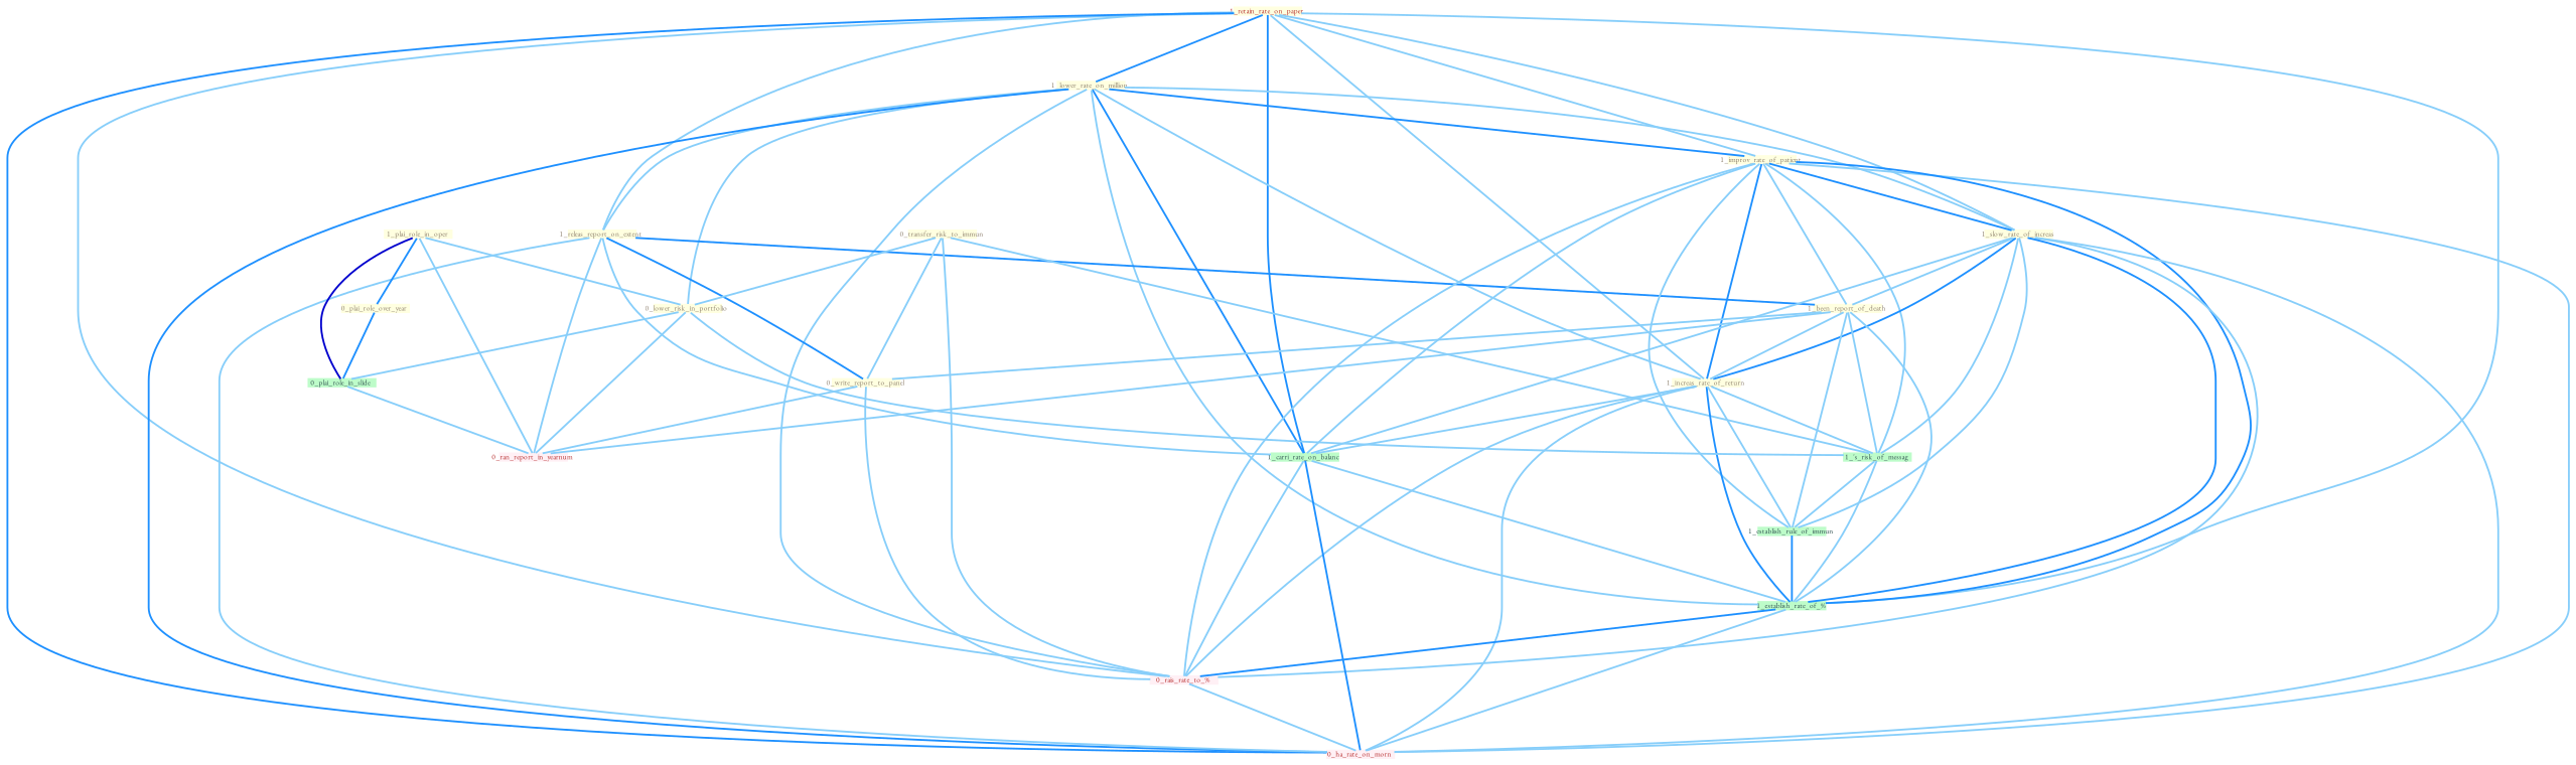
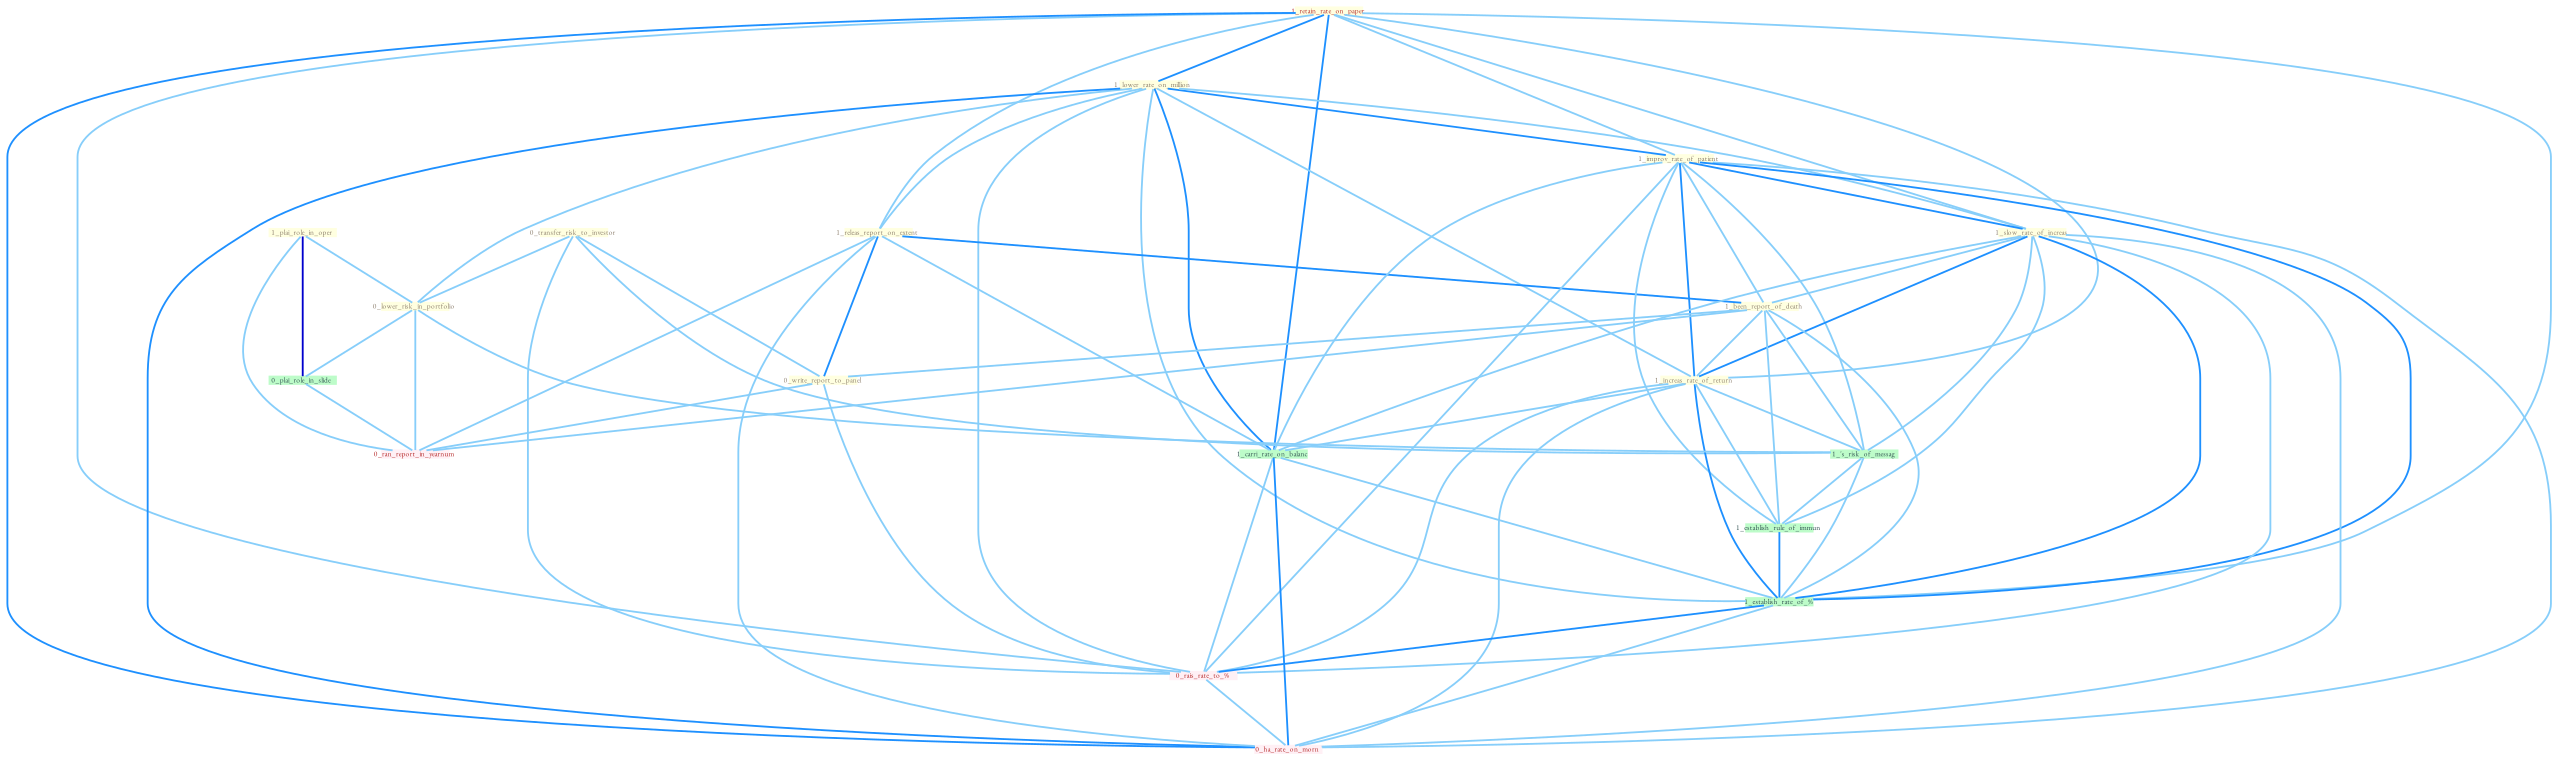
  graph {
    fontname="EB Garamond"
    node [color="#ffffe0" fixedsize=true fontcolor="#8b7d6b" fontname="EB Garamond" fontsize=4 shape=polygon style=filled]
    edge [color="#87cefa" fontname="EB Garamond" w=1]
    "1_retain_rate_on_paper " [fontcolor="#b22222" height=.06 width=.5]
    "1_lower_rate_on_million " [height=.06 width=.5]
    "1_releas_report_on_extent " [height=.06 width=.5]
    "1_improv_rate_of_patient " [height=.06 width=.5]
    "1_plai_role_in_oper " [height=.06 width=.5]
-   "0_plai_role_over_year " [height=.06 width=.5]
    "1_slow_rate_of_increas " [height=.06 width=.5]
    "1_been_report_of_death " [height=.06 width=.5]
-   "0_transfer_risk_to_investor " [height=.06 width=.5 label="0_transfer_risk_to_immun"]
+   "0_transfer_risk_to_investor " [height=.06 width=.5]
    "0_write_report_to_panel " [height=.06 width=.5]
    "1_increas_rate_of_return " [height=.06 width=.5]
    "0_lower_risk_in_portfolio " [height=.06 width=.5]
    "0_ran_report_in_yearnum " [color="#fff0f5" fontcolor="#b22222" height=.06 width=.5]
    "0_rais_rate_to_% " [color="#fff0f5" fontcolor="#b22222" height=.06 width=.5]
    "0_ha_rate_on_morn " [color="#fff0f5" fontcolor="#b22222" height=.06 width=.5]
    "1_carri_rate_on_balanc " [color="#BDFCC9" fontcolor="#2f4f4f" height=.06 width=.5]
    "1_establish_rate_of_% " [color="#BDFCC9" fontcolor="#2f4f4f" height=.06 width=.5]
    "1_'s_risk_of_messag " [color="#BDFCC9" fontcolor="#2f4f4f" height=.06 width=.5]
    "1_establish_rule_of_immun " [color="#BDFCC9" fontcolor="#2f4f4f" height=.06 width=.5]
    "0_plai_role_in_slide " [color="#BDFCC9" fontcolor="#2f4f4f" height=.06 width=.5]
    subgraph sub_1 {
      "1_retain_rate_on_paper "
      "1_lower_rate_on_million "
      "1_releas_report_on_extent "
      "1_improv_rate_of_patient "
      "1_plai_role_in_oper "
-     "0_plai_role_over_year "
      "1_slow_rate_of_increas "
      "1_been_report_of_death "
      "0_transfer_risk_to_investor "
      "0_write_report_to_panel "
      "1_increas_rate_of_return "
      "0_lower_risk_in_portfolio "
    }
    subgraph sub_2 {
      "0_ran_report_in_yearnum "
      "0_rais_rate_to_% "
      "0_ha_rate_on_morn "
    }
    "1_retain_rate_on_paper " -- "1_lower_rate_on_million " [color="#1e90ff" w=2]
    "1_retain_rate_on_paper " -- "1_releas_report_on_extent "
    "1_retain_rate_on_paper " -- "1_improv_rate_of_patient "
    "1_retain_rate_on_paper " -- "1_slow_rate_of_increas "
    "1_retain_rate_on_paper " -- "1_increas_rate_of_return "
    "1_retain_rate_on_paper " -- "0_rais_rate_to_% "
    "1_retain_rate_on_paper " -- "0_ha_rate_on_morn " [color="#1e90ff" w=2]
    "1_retain_rate_on_paper " -- "1_carri_rate_on_balanc " [color="#1e90ff" w=2]
    "1_retain_rate_on_paper " -- "1_establish_rate_of_% "
    "1_lower_rate_on_million " -- "1_releas_report_on_extent "
    "1_lower_rate_on_million " -- "1_improv_rate_of_patient " [color="#1e90ff"]
    "1_lower_rate_on_million " -- "1_slow_rate_of_increas "
    "1_lower_rate_on_million " -- "1_increas_rate_of_return "
    "1_lower_rate_on_million " -- "0_lower_risk_in_portfolio "
    "1_lower_rate_on_million " -- "0_rais_rate_to_% "
    "1_lower_rate_on_million " -- "0_ha_rate_on_morn " [color="#1e90ff" w=2]
    "1_lower_rate_on_million " -- "1_carri_rate_on_balanc " [color="#1e90ff" w=2]
    "1_lower_rate_on_million " -- "1_establish_rate_of_% "
    "1_releas_report_on_extent " -- "1_been_report_of_death " [color="#1e90ff"]
    "1_releas_report_on_extent " -- "0_write_report_to_panel " [color="#1e90ff"]
    "1_releas_report_on_extent " -- "0_ran_report_in_yearnum "
    "1_releas_report_on_extent " -- "0_ha_rate_on_morn "
    "1_releas_report_on_extent " -- "1_carri_rate_on_balanc "
    "1_improv_rate_of_patient " -- "1_slow_rate_of_increas " [color="#1e90ff" w=2]
    "1_improv_rate_of_patient " -- "1_been_report_of_death "
    "1_improv_rate_of_patient " -- "1_increas_rate_of_return " [color="#1e90ff" w=2]
    "1_improv_rate_of_patient " -- "0_rais_rate_to_% "
    "1_improv_rate_of_patient " -- "0_ha_rate_on_morn "
    "1_improv_rate_of_patient " -- "1_carri_rate_on_balanc "
    "1_improv_rate_of_patient " -- "1_establish_rate_of_% " [color="#1e90ff" w=2]
    "1_improv_rate_of_patient " -- "1_'s_risk_of_messag "
    "1_improv_rate_of_patient " -- "1_establish_rule_of_immun "
-   "1_plai_role_in_oper " -- "0_plai_role_over_year " [color="#1e90ff" w=2]
    "1_plai_role_in_oper " -- "0_lower_risk_in_portfolio "
    "1_plai_role_in_oper " -- "0_ran_report_in_yearnum "
    "1_plai_role_in_oper " -- "0_plai_role_in_slide " [color="#0000cd" w=3]
-   "0_plai_role_over_year " -- "0_plai_role_in_slide " [color="#1e90ff" w=2]
    "1_slow_rate_of_increas " -- "1_been_report_of_death "
    "1_slow_rate_of_increas " -- "1_increas_rate_of_return " [color="#1e90ff" w=2]
    "1_slow_rate_of_increas " -- "0_rais_rate_to_% "
    "1_slow_rate_of_increas " -- "0_ha_rate_on_morn "
    "1_slow_rate_of_increas " -- "1_carri_rate_on_balanc "
    "1_slow_rate_of_increas " -- "1_establish_rate_of_% " [color="#1e90ff" w=2]
    "1_slow_rate_of_increas " -- "1_'s_risk_of_messag "
    "1_slow_rate_of_increas " -- "1_establish_rule_of_immun "
    "1_been_report_of_death " -- "0_write_report_to_panel "
    "1_been_report_of_death " -- "1_increas_rate_of_return "
    "1_been_report_of_death " -- "0_ran_report_in_yearnum "
    "1_been_report_of_death " -- "1_establish_rate_of_% "
    "1_been_report_of_death " -- "1_'s_risk_of_messag "
    "1_been_report_of_death " -- "1_establish_rule_of_immun "
    "0_transfer_risk_to_investor " -- "0_write_report_to_panel "
    "0_transfer_risk_to_investor " -- "0_lower_risk_in_portfolio "
    "0_transfer_risk_to_investor " -- "0_rais_rate_to_% "
    "0_transfer_risk_to_investor " -- "1_'s_risk_of_messag "
    "0_write_report_to_panel " -- "0_ran_report_in_yearnum "
    "0_write_report_to_panel " -- "0_rais_rate_to_% "
    "1_increas_rate_of_return " -- "0_rais_rate_to_% "
    "1_increas_rate_of_return " -- "0_ha_rate_on_morn "
    "1_increas_rate_of_return " -- "1_carri_rate_on_balanc "
    "1_increas_rate_of_return " -- "1_establish_rate_of_% " [color="#1e90ff" w=2]
    "1_increas_rate_of_return " -- "1_'s_risk_of_messag "
    "1_increas_rate_of_return " -- "1_establish_rule_of_immun "
    "0_lower_risk_in_portfolio " -- "0_ran_report_in_yearnum "
    "0_lower_risk_in_portfolio " -- "1_'s_risk_of_messag "
    "0_lower_risk_in_portfolio " -- "0_plai_role_in_slide "
    "0_rais_rate_to_% " -- "0_ha_rate_on_morn "
    "1_carri_rate_on_balanc " -- "0_rais_rate_to_% "
    "1_carri_rate_on_balanc " -- "0_ha_rate_on_morn " [color="#1e90ff" w=2]
    "1_carri_rate_on_balanc " -- "1_establish_rate_of_% "
    "1_establish_rate_of_% " -- "0_rais_rate_to_% " [color="#1e90ff" w=2]
    "1_establish_rate_of_% " -- "0_ha_rate_on_morn "
    "1_'s_risk_of_messag " -- "1_establish_rate_of_% "
    "1_'s_risk_of_messag " -- "1_establish_rule_of_immun "
    "1_establish_rule_of_immun " -- "1_establish_rate_of_% " [color="#1e90ff" w=2]
    "0_plai_role_in_slide " -- "0_ran_report_in_yearnum "
  }
